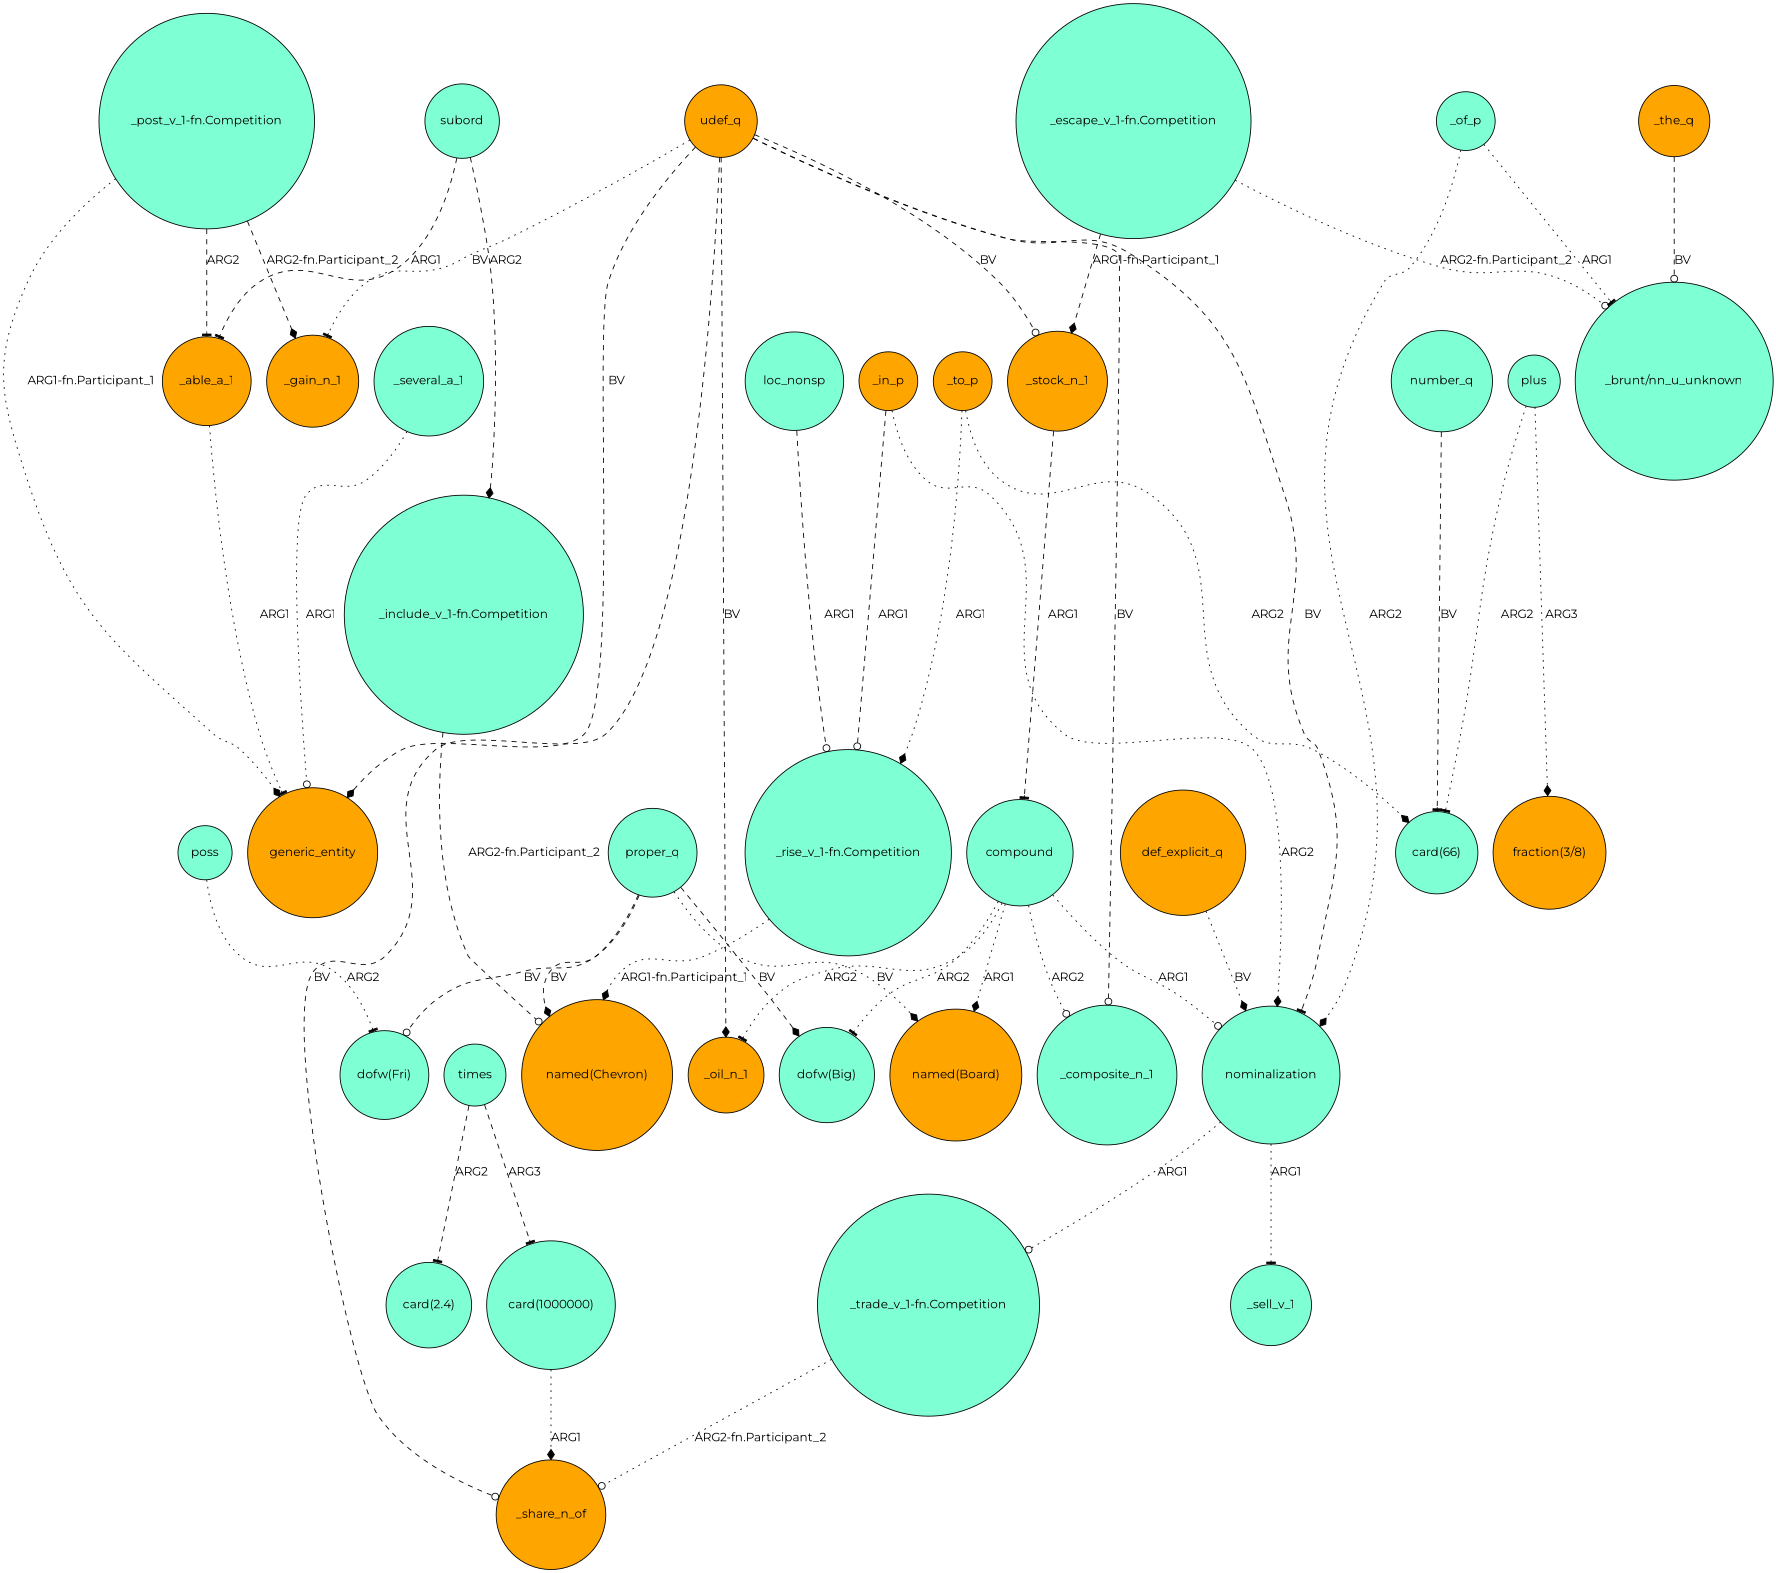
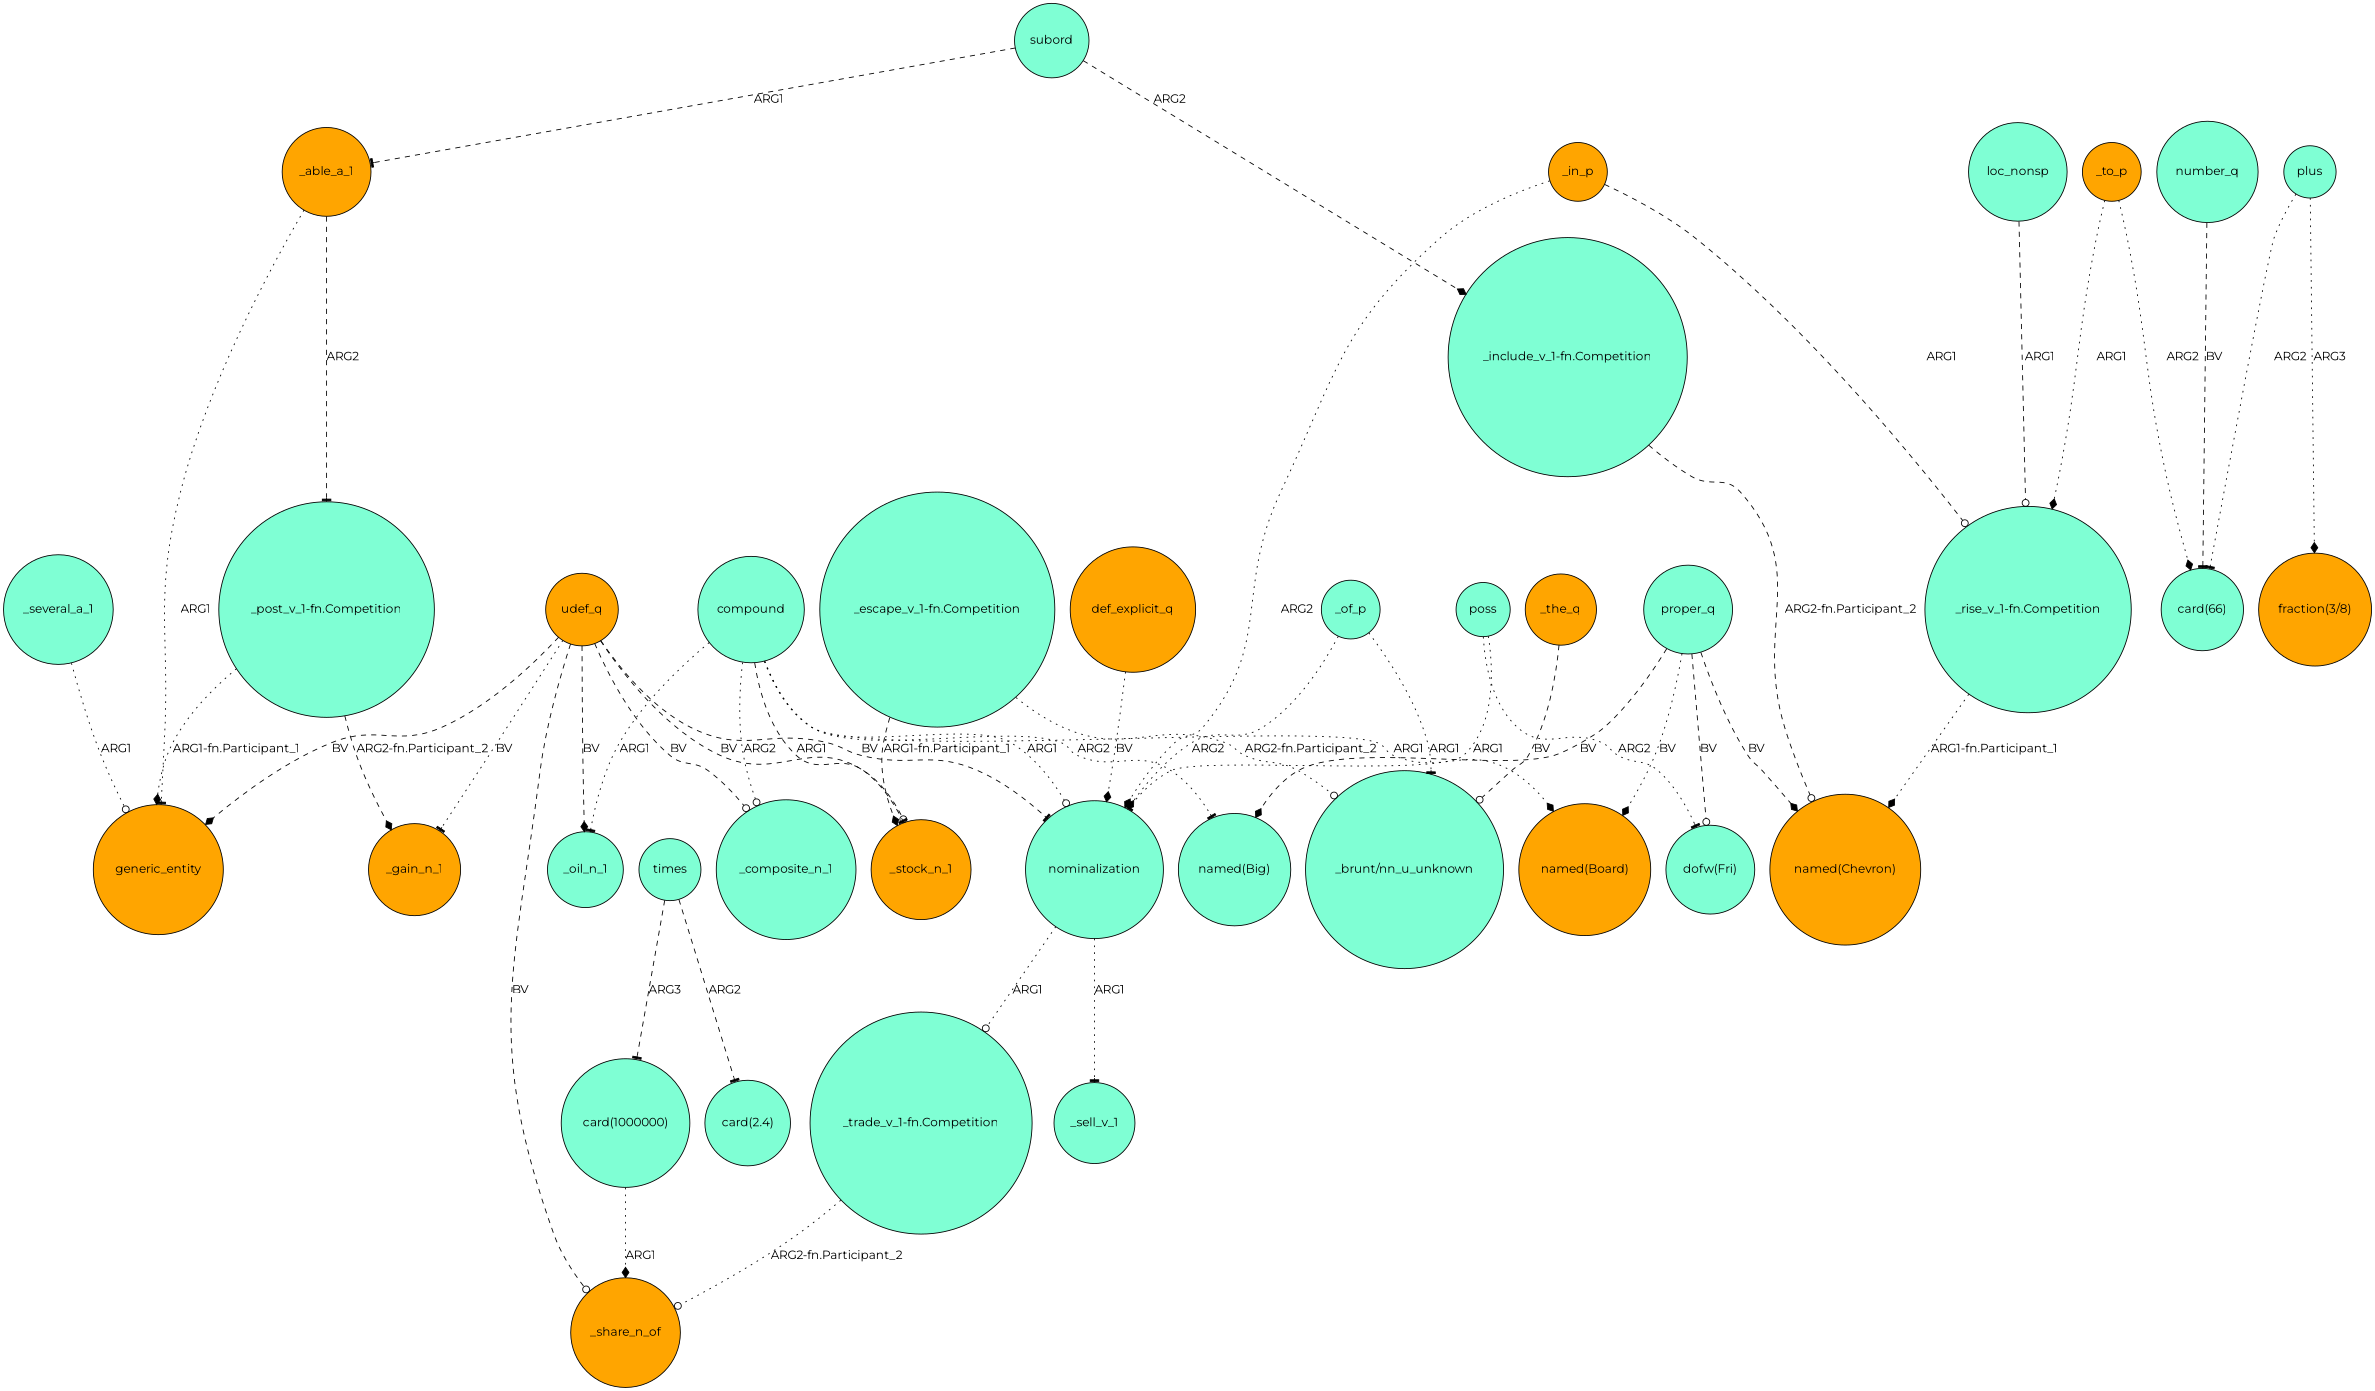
  digraph {
    fontname=Montserrat
    node [fillcolor=aquamarine fontname=Montserrat shape=circle style=filled]
    edge [arrowhead=diamond fontname=Montserrat style=dotted]
    _able_a_1 [fillcolor=orange]
    generic_entity [fillcolor=orange]
    "_post_v_1-fn.Competition"
    _gain_n_1 [fillcolor=orange]
    loc_nonsp
    "_rise_v_1-fn.Competition"
    "named(Chevron)" [fillcolor=orange]
    proper_q
    "dofw(Fri)"
-   "named(Big)" [label="dofw(Big)"]
+   "named(Big)"
    "named(Board)" [fillcolor=orange]
    _of_p
    "_brunt/nn_u_unknown"
    nominalization
    "_trade_v_1-fn.Competition"
    _sell_v_1
    _several_a_1
    udef_q [fillcolor=orange]
-   _oil_n_1 [fillcolor=orange]
+   _oil_n_1
    _stock_n_1 [fillcolor=orange]
    _share_n_of [fillcolor=orange]
    _composite_n_1
    number_q
    "card(66)"
    compound
    poss
    times
    "card(1000000)"
    "card(2.4)"
    "_escape_v_1-fn.Competition"
    subord
    "_include_v_1-fn.Competition"
    _to_p [fillcolor=orange]
    plus
    "fraction(3/8)" [fillcolor=orange]
    _the_q [fillcolor=orange]
    def_explicit_q [fillcolor=orange]
    _in_p [fillcolor=orange]
    _able_a_1 -> generic_entity [arrowhead=tee label=ARG1]
-   "_post_v_1-fn.Competition" -> _able_a_1 [arrowhead=tee label=ARG2 style=dashed]
+   _able_a_1 -> "_post_v_1-fn.Competition" [arrowhead=tee label=ARG2 style=dashed]
    "_post_v_1-fn.Competition" -> generic_entity [label="ARG1-fn.Participant_1"]
    "_post_v_1-fn.Competition" -> _gain_n_1 [label="ARG2-fn.Participant_2" style=dashed]
    loc_nonsp -> "_rise_v_1-fn.Competition" [arrowhead=odot label=ARG1 style=dashed]
    "_rise_v_1-fn.Competition" -> "named(Chevron)" [label="ARG1-fn.Participant_1"]
    proper_q -> "named(Chevron)" [label=BV style=dashed]
    proper_q -> "dofw(Fri)" [arrowhead=odot label=BV style=dashed]
    proper_q -> "named(Big)" [label=BV style=dashed]
    proper_q -> "named(Board)" [label=BV]
    _of_p -> "_brunt/nn_u_unknown" [arrowhead=tee label=ARG1]
    _of_p -> nominalization [label=ARG2]
    nominalization -> "_trade_v_1-fn.Competition" [arrowhead=odot label=ARG1]
    nominalization -> _sell_v_1 [arrowhead=tee label=ARG1]
    "_trade_v_1-fn.Competition" -> _share_n_of [arrowhead=odot label="ARG2-fn.Participant_2"]
    _several_a_1 -> generic_entity [arrowhead=odot label=ARG1]
    udef_q -> generic_entity [label=BV style=dashed]
    udef_q -> _gain_n_1 [arrowhead=tee label=BV]
    udef_q -> nominalization [arrowhead=tee label=BV style=dashed]
    udef_q -> _oil_n_1 [label=BV style=dashed]
    udef_q -> _stock_n_1 [arrowhead=odot label=BV style=dashed]
    udef_q -> _share_n_of [arrowhead=odot label=BV style=dashed]
    udef_q -> _composite_n_1 [arrowhead=odot label=BV style=dashed]
    number_q -> "card(66)" [arrowhead=tee label=BV style=dashed]
    compound -> "named(Big)" [arrowhead=tee label=ARG2]
    compound -> "named(Board)" [label=ARG1]
    compound -> nominalization [arrowhead=odot label=ARG1]
-   compound -> _oil_n_1 [arrowhead=tee label=ARG2]
-   _stock_n_1 -> compound [arrowhead=tee label=ARG1 style=dashed]
+   compound -> _oil_n_1 [arrowhead=tee label=ARG1]
+   compound -> _stock_n_1 [arrowhead=tee label=ARG1 style=dashed]
    compound -> _composite_n_1 [arrowhead=odot label=ARG2]
    poss -> "dofw(Fri)" [arrowhead=tee label=ARG2]
+   poss -> nominalization [arrowhead=tee label=ARG1]
    times -> "card(1000000)" [arrowhead=tee label=ARG3 style=dashed]
    times -> "card(2.4)" [arrowhead=tee label=ARG2 style=dashed]
    "card(1000000)" -> _share_n_of [label=ARG1]
    "_escape_v_1-fn.Competition" -> "_brunt/nn_u_unknown" [arrowhead=odot label="ARG2-fn.Participant_2"]
    "_escape_v_1-fn.Competition" -> _stock_n_1 [label="ARG1-fn.Participant_1" style=dashed]
    subord -> _able_a_1 [arrowhead=tee label=ARG1 style=dashed]
    subord -> "_include_v_1-fn.Competition" [label=ARG2 style=dashed]
    "_include_v_1-fn.Competition" -> "named(Chevron)" [arrowhead=odot label="ARG2-fn.Participant_2" style=dashed]
    _to_p -> "_rise_v_1-fn.Competition" [label=ARG1]
    _to_p -> "card(66)" [label=ARG2]
    plus -> "card(66)" [arrowhead=tee label=ARG2]
    plus -> "fraction(3/8)" [label=ARG3]
    _the_q -> "_brunt/nn_u_unknown" [arrowhead=odot label=BV style=dashed]
    def_explicit_q -> nominalization [label=BV]
    _in_p -> "_rise_v_1-fn.Competition" [arrowhead=odot label=ARG1 style=dashed]
    _in_p -> nominalization [label=ARG2]
  }
